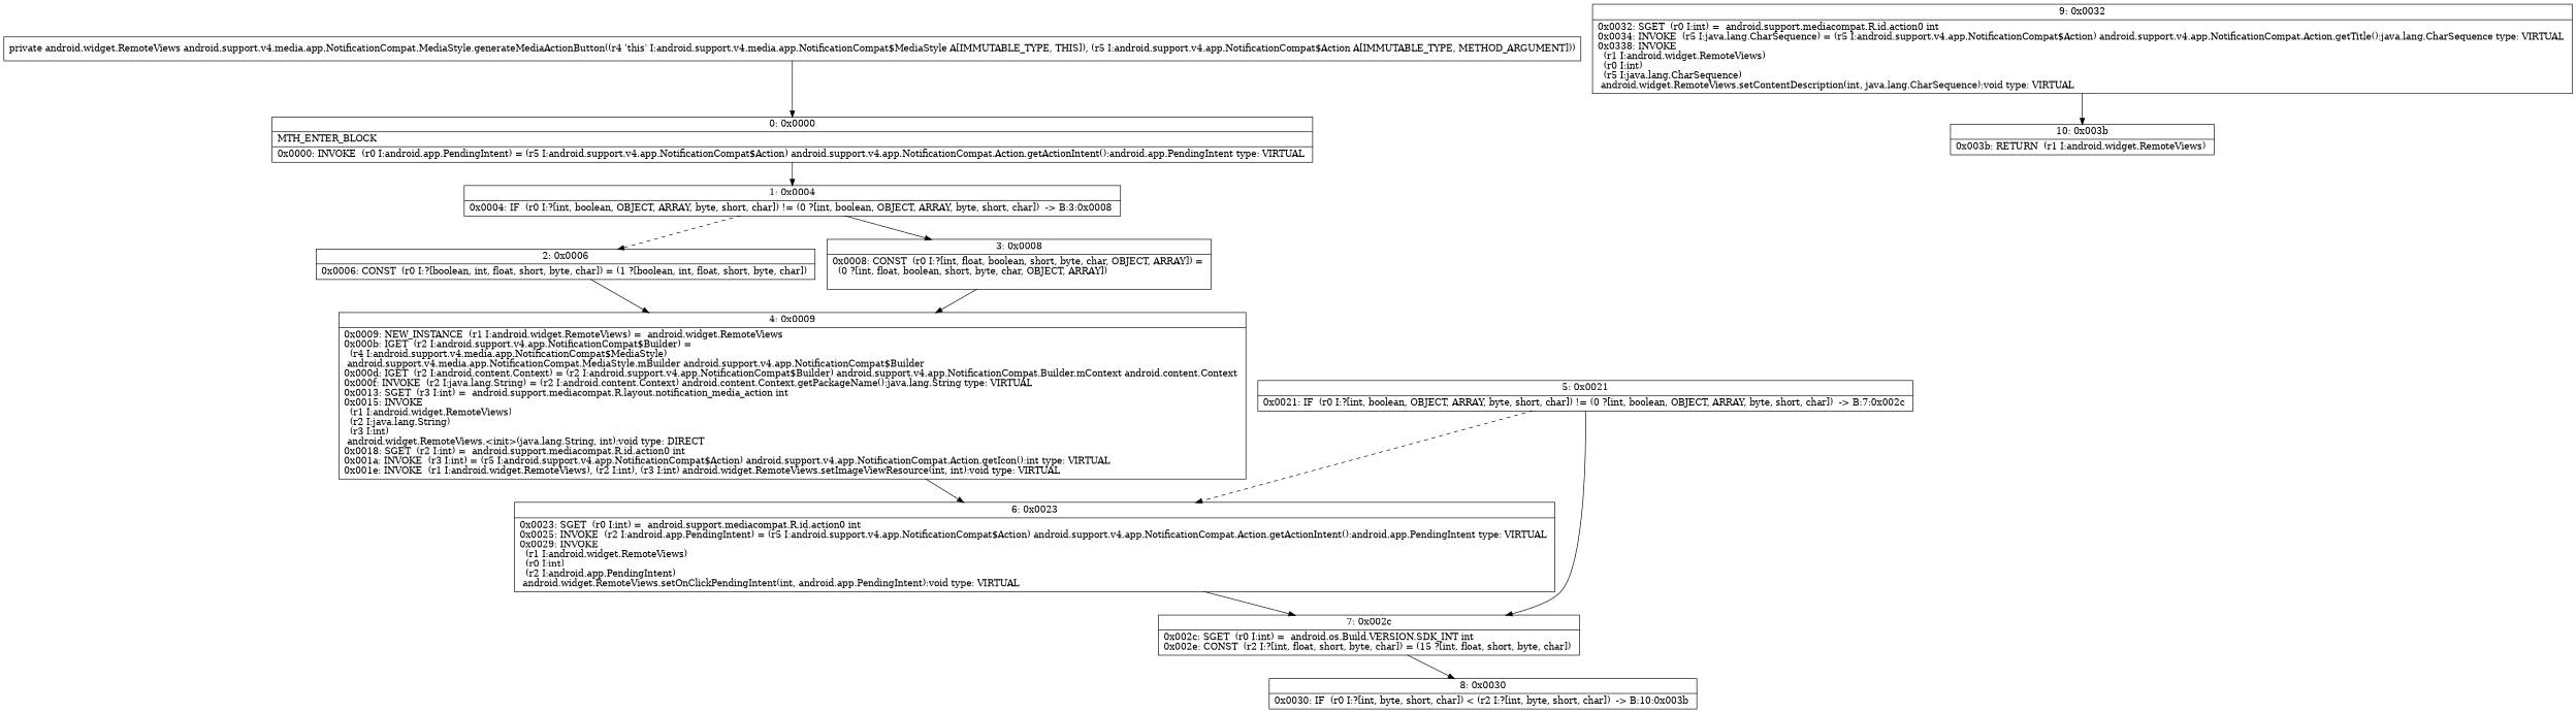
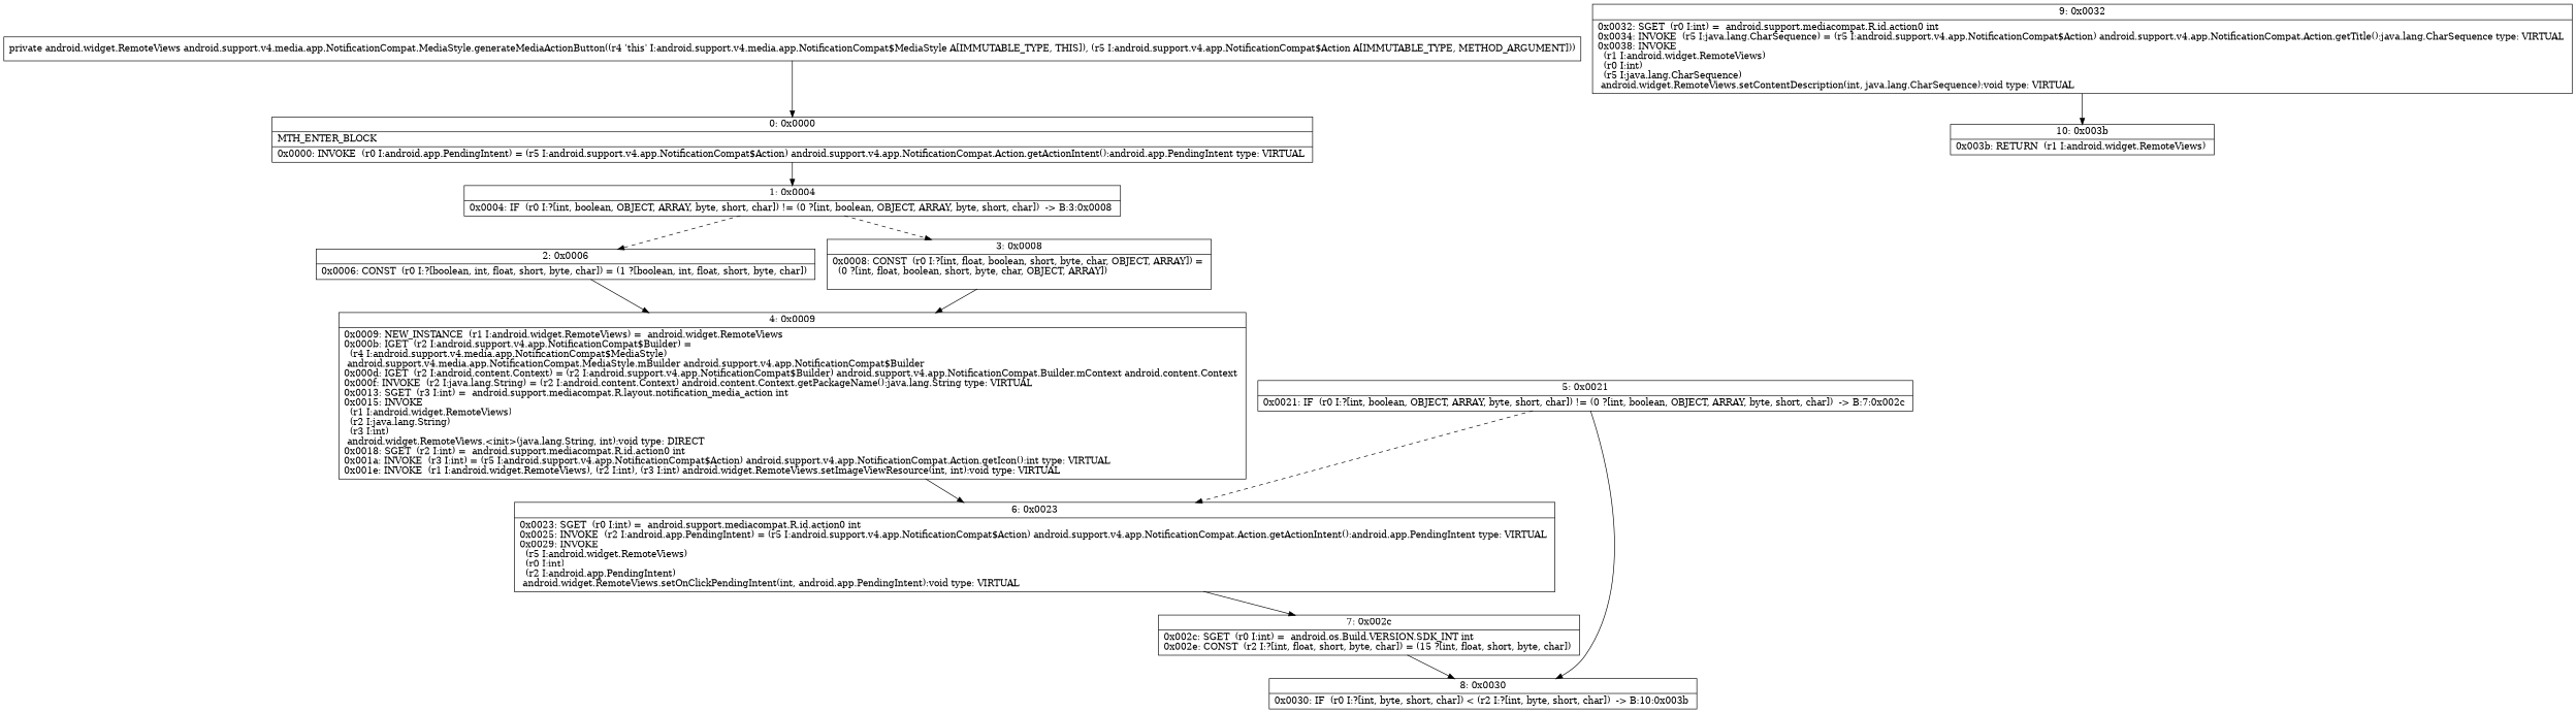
  digraph {
    node [shape=record]
    n1 [label="{0\:\ 0x0000|MTH_ENTER_BLOCK\l|0x0000: INVOKE  (r0 I:android.app.PendingIntent) = (r5 I:android.support.v4.app.NotificationCompat$Action) android.support.v4.app.NotificationCompat.Action.getActionIntent():android.app.PendingIntent type: VIRTUAL \l}"]
    n2 [label="{1\:\ 0x0004|0x0004: IF  (r0 I:?[int, boolean, OBJECT, ARRAY, byte, short, char]) != (0 ?[int, boolean, OBJECT, ARRAY, byte, short, char])  \-\> B:3:0x0008 \l}"]
    n3 [label="{2\:\ 0x0006|0x0006: CONST  (r0 I:?[boolean, int, float, short, byte, char]) = (1 ?[boolean, int, float, short, byte, char]) \l}"]
    n4 [label="{3\:\ 0x0008|0x0008: CONST  (r0 I:?[int, float, boolean, short, byte, char, OBJECT, ARRAY]) = \l  (0 ?[int, float, boolean, short, byte, char, OBJECT, ARRAY])\l \l}"]
    n5 [label="{4\:\ 0x0009|0x0009: NEW_INSTANCE  (r1 I:android.widget.RemoteViews) =  android.widget.RemoteViews \l0x000b: IGET  (r2 I:android.support.v4.app.NotificationCompat$Builder) = \l  (r4 I:android.support.v4.media.app.NotificationCompat$MediaStyle)\l android.support.v4.media.app.NotificationCompat.MediaStyle.mBuilder android.support.v4.app.NotificationCompat$Builder \l0x000d: IGET  (r2 I:android.content.Context) = (r2 I:android.support.v4.app.NotificationCompat$Builder) android.support.v4.app.NotificationCompat.Builder.mContext android.content.Context \l0x000f: INVOKE  (r2 I:java.lang.String) = (r2 I:android.content.Context) android.content.Context.getPackageName():java.lang.String type: VIRTUAL \l0x0013: SGET  (r3 I:int) =  android.support.mediacompat.R.layout.notification_media_action int \l0x0015: INVOKE  \l  (r1 I:android.widget.RemoteViews)\l  (r2 I:java.lang.String)\l  (r3 I:int)\l android.widget.RemoteViews.\<init\>(java.lang.String, int):void type: DIRECT \l0x0018: SGET  (r2 I:int) =  android.support.mediacompat.R.id.action0 int \l0x001a: INVOKE  (r3 I:int) = (r5 I:android.support.v4.app.NotificationCompat$Action) android.support.v4.app.NotificationCompat.Action.getIcon():int type: VIRTUAL \l0x001e: INVOKE  (r1 I:android.widget.RemoteViews), (r2 I:int), (r3 I:int) android.widget.RemoteViews.setImageViewResource(int, int):void type: VIRTUAL \l}"]
-   n6 [label="{6\:\ 0x0023|0x0023: SGET  (r0 I:int) =  android.support.mediacompat.R.id.action0 int \l0x0025: INVOKE  (r2 I:android.app.PendingIntent) = (r5 I:android.support.v4.app.NotificationCompat$Action) android.support.v4.app.NotificationCompat.Action.getActionIntent():android.app.PendingIntent type: VIRTUAL \l0x0029: INVOKE  \l  (r1 I:android.widget.RemoteViews)\l  (r0 I:int)\l  (r2 I:android.app.PendingIntent)\l android.widget.RemoteViews.setOnClickPendingIntent(int, android.app.PendingIntent):void type: VIRTUAL \l}"]
+   n6 [label="{6\:\ 0x0023|0x0023: SGET  (r0 I:int) =  android.support.mediacompat.R.id.action0 int \l0x0025: INVOKE  (r2 I:android.app.PendingIntent) = (r5 I:android.support.v4.app.NotificationCompat$Action) android.support.v4.app.NotificationCompat.Action.getActionIntent():android.app.PendingIntent type: VIRTUAL \l0x0029: INVOKE  \l  (r5 I:android.widget.RemoteViews)\l  (r0 I:int)\l  (r2 I:android.app.PendingIntent)\l android.widget.RemoteViews.setOnClickPendingIntent(int, android.app.PendingIntent):void type: VIRTUAL \l}"]
    n7 [label="{5\:\ 0x0021|0x0021: IF  (r0 I:?[int, boolean, OBJECT, ARRAY, byte, short, char]) != (0 ?[int, boolean, OBJECT, ARRAY, byte, short, char])  \-\> B:7:0x002c \l}"]
    n8 [label="{7\:\ 0x002c|0x002c: SGET  (r0 I:int) =  android.os.Build.VERSION.SDK_INT int \l0x002e: CONST  (r2 I:?[int, float, short, byte, char]) = (15 ?[int, float, short, byte, char]) \l}"]
    n9 [label="{8\:\ 0x0030|0x0030: IF  (r0 I:?[int, byte, short, char]) \< (r2 I:?[int, byte, short, char])  \-\> B:10:0x003b \l}"]
-   n10 [label="{9\:\ 0x0032|0x0032: SGET  (r0 I:int) =  android.support.mediacompat.R.id.action0 int \l0x0034: INVOKE  (r5 I:java.lang.CharSequence) = (r5 I:android.support.v4.app.NotificationCompat$Action) android.support.v4.app.NotificationCompat.Action.getTitle():java.lang.CharSequence type: VIRTUAL \l0x0338: INVOKE  \l  (r1 I:android.widget.RemoteViews)\l  (r0 I:int)\l  (r5 I:java.lang.CharSequence)\l android.widget.RemoteViews.setContentDescription(int, java.lang.CharSequence):void type: VIRTUAL \l}"]
+   n10 [label="{9\:\ 0x0032|0x0032: SGET  (r0 I:int) =  android.support.mediacompat.R.id.action0 int \l0x0034: INVOKE  (r5 I:java.lang.CharSequence) = (r5 I:android.support.v4.app.NotificationCompat$Action) android.support.v4.app.NotificationCompat.Action.getTitle():java.lang.CharSequence type: VIRTUAL \l0x0038: INVOKE  \l  (r1 I:android.widget.RemoteViews)\l  (r0 I:int)\l  (r5 I:java.lang.CharSequence)\l android.widget.RemoteViews.setContentDescription(int, java.lang.CharSequence):void type: VIRTUAL \l}"]
    n11 [label="{10\:\ 0x003b|0x003b: RETURN  (r1 I:android.widget.RemoteViews) \l}"]
    n12 [label="{private android.widget.RemoteViews android.support.v4.media.app.NotificationCompat.MediaStyle.generateMediaActionButton((r4 'this' I:android.support.v4.media.app.NotificationCompat$MediaStyle A[IMMUTABLE_TYPE, THIS]), (r5 I:android.support.v4.app.NotificationCompat$Action A[IMMUTABLE_TYPE, METHOD_ARGUMENT])) }"]
    n1 -> n2
    n2 -> n3 [style=dashed]
-   n2 -> n4
+   n2 -> n4 [style=dashed]
    n3 -> n5
    n4 -> n5
    n5 -> n6
    n6 -> n8
    n7 -> n6 [style=dashed]
-   n7 -> n8
+   n7 -> n9
    n8 -> n9
    n10 -> n11
    n12 -> n1
  }
